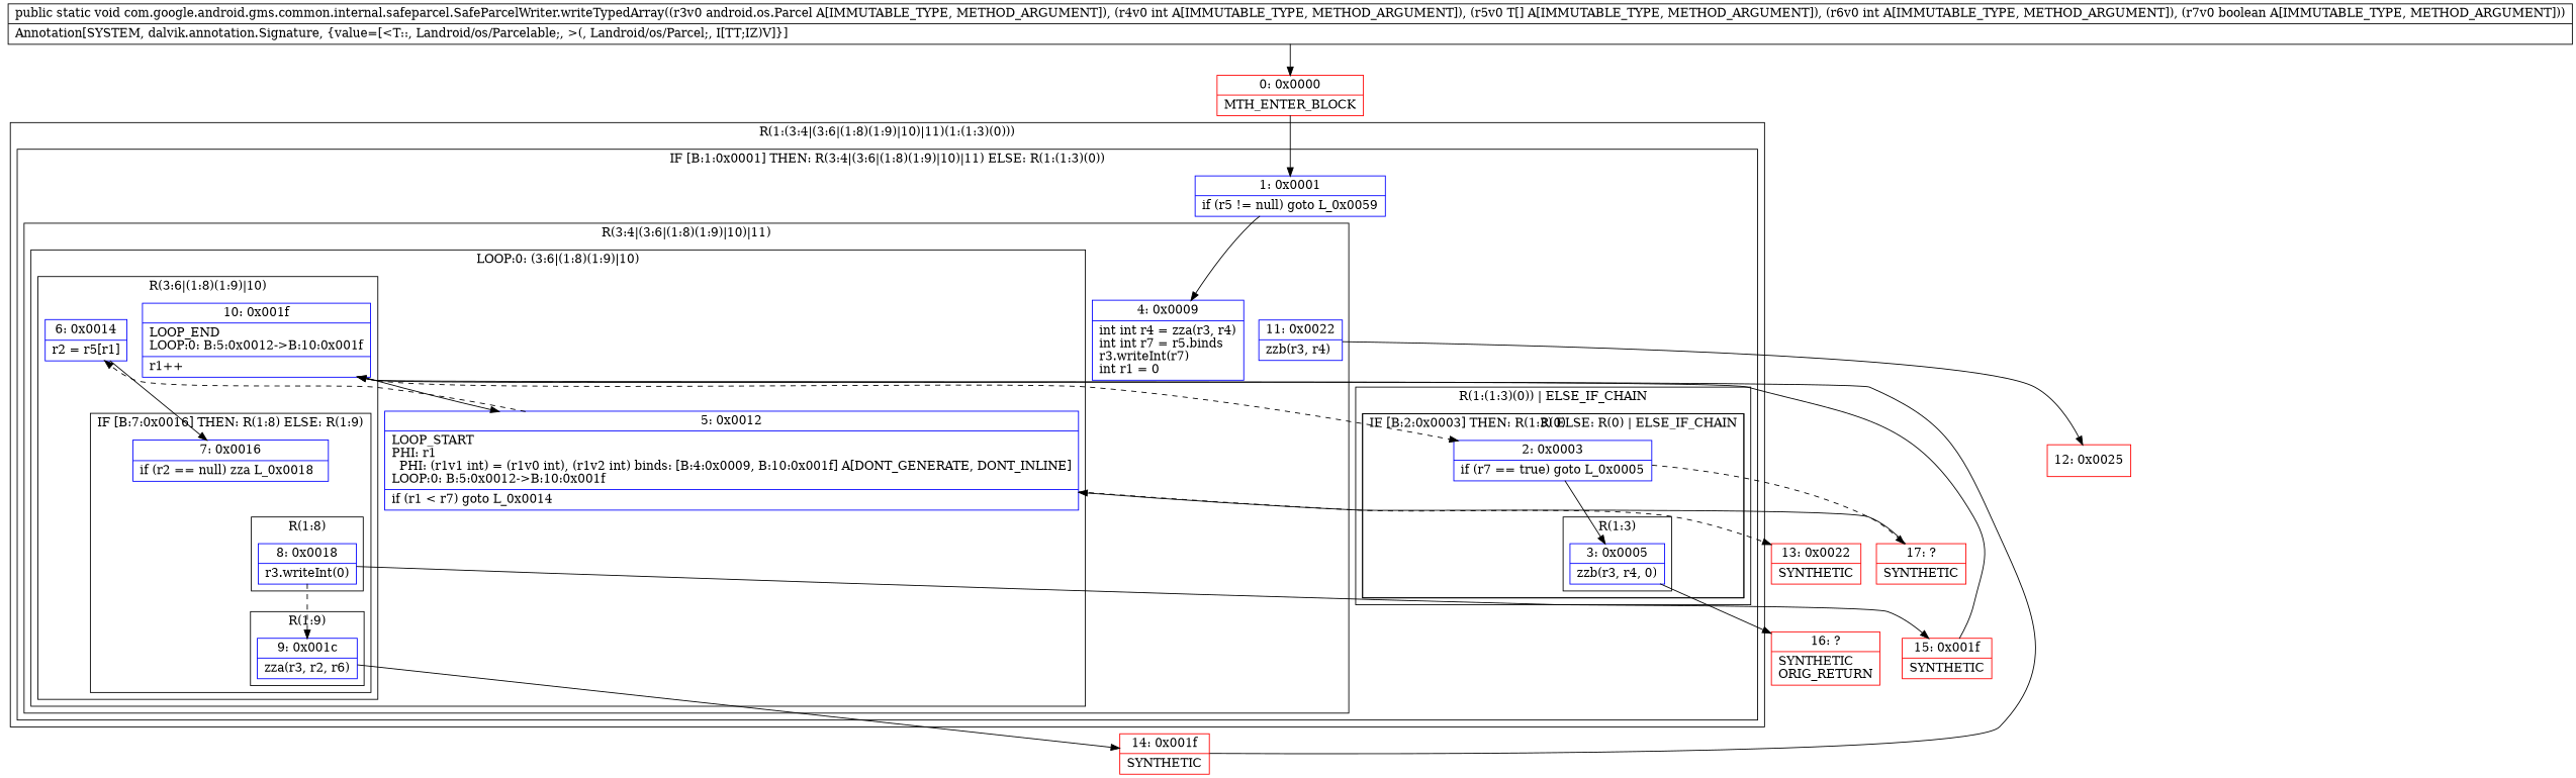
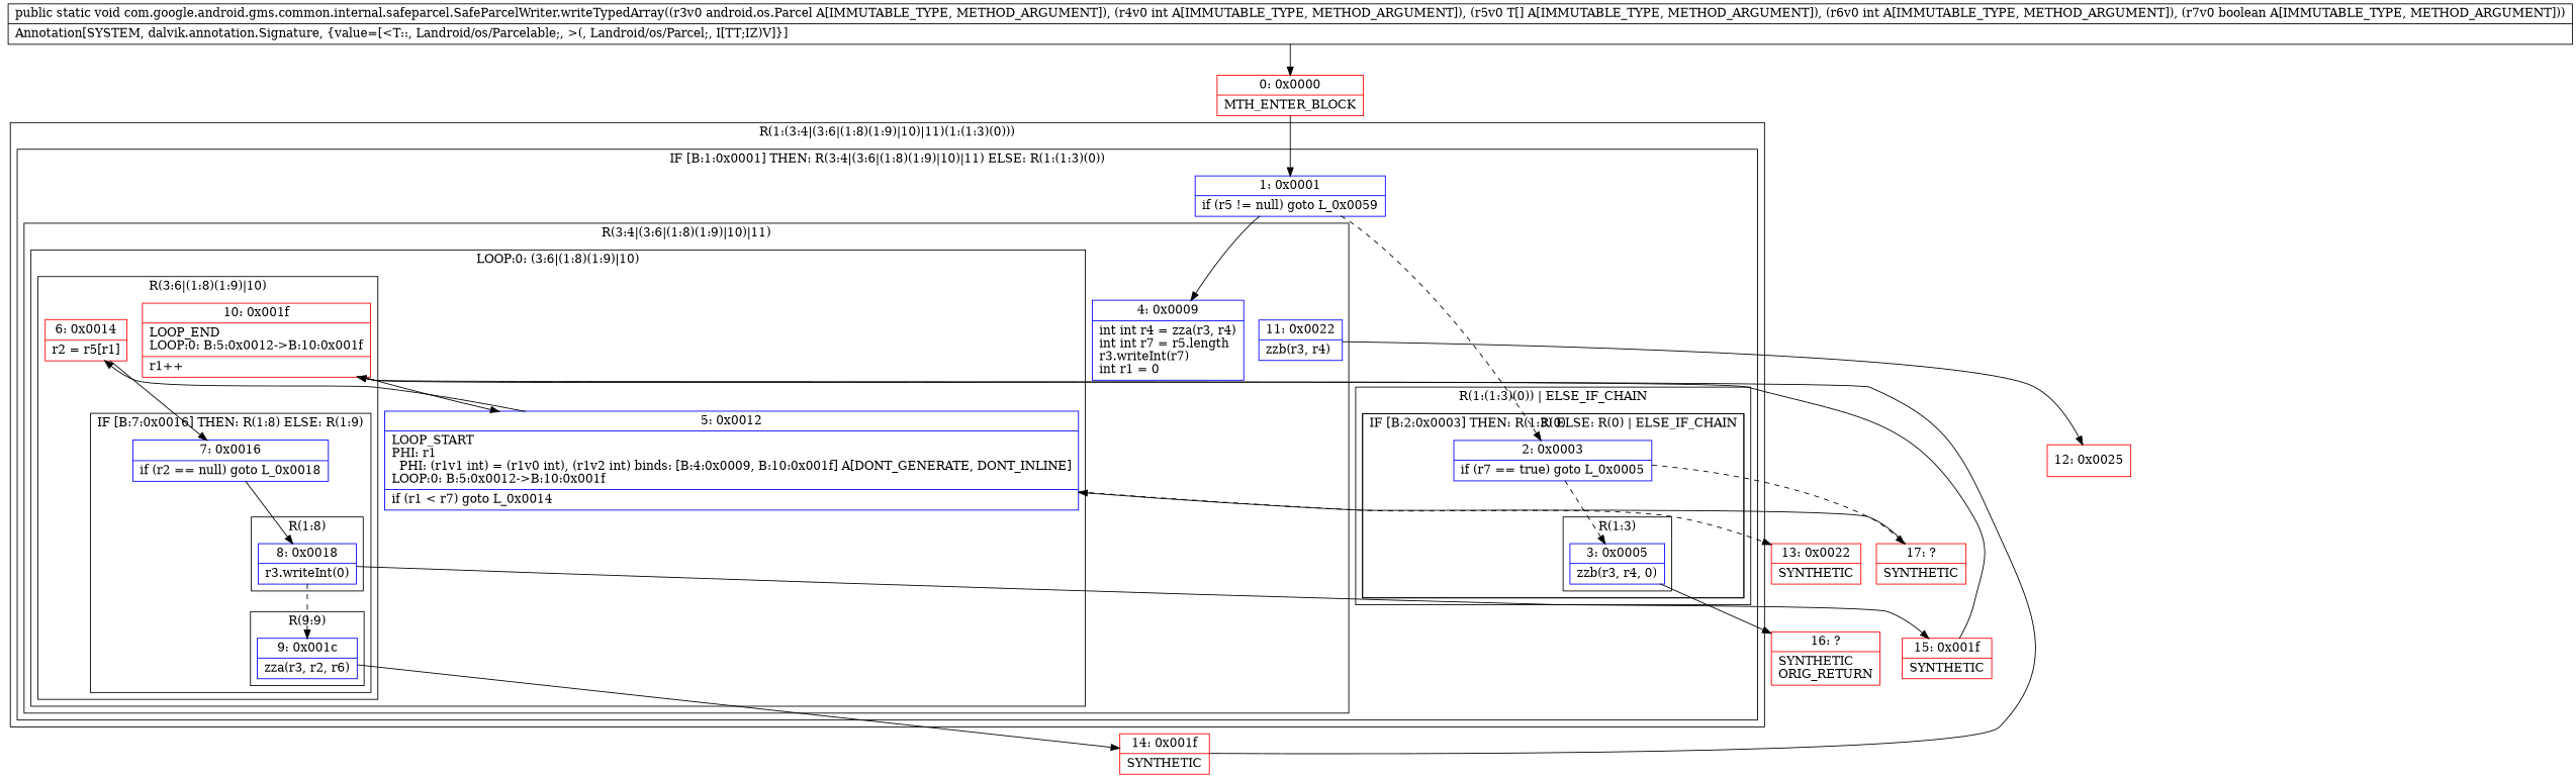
  digraph {
    node [color=blue shape=record]
    n1 [label="{8\:\ 0x0018|r3.writeInt(0)\l}"]
    n2 [label="{9\:\ 0x001c|zza(r3, r2, r6)\l}"]
-   n3 [label="{7\:\ 0x0016|if (r2 == null) zza L_0x0018\l}"]
-   n4 [label="{6\:\ 0x0014|r2 = r5[r1]\l}"]
-   n5 [label="{10\:\ 0x001f|LOOP_END\lLOOP:0: B:5:0x0012\-\>B:10:0x001f\l|r1++\l}"]
+   n3 [label="{7\:\ 0x0016|if (r2 == null) goto L_0x0018\l}"]
+   n4 [color=red label="{6\:\ 0x0014|r2 = r5[r1]\l}"]
+   n5 [color=red label="{10\:\ 0x001f|LOOP_END\lLOOP:0: B:5:0x0012\-\>B:10:0x001f\l|r1++\l}"]
    n6 [label="{5\:\ 0x0012|LOOP_START\lPHI: r1 \l  PHI: (r1v1 int) = (r1v0 int), (r1v2 int) binds: [B:4:0x0009, B:10:0x001f] A[DONT_GENERATE, DONT_INLINE]\lLOOP:0: B:5:0x0012\-\>B:10:0x001f\l|if (r1 \< r7) goto L_0x0014\l}"]
-   n7 [label="{4\:\ 0x0009|int int r4 = zza(r3, r4)\lint int r7 = r5.binds\lr3.writeInt(r7)\lint r1 = 0\l}"]
+   n7 [label="{4\:\ 0x0009|int int r4 = zza(r3, r4)\lint int r7 = r5.length\lr3.writeInt(r7)\lint r1 = 0\l}"]
    n8 [label="{11\:\ 0x0022|zzb(r3, r4)\l}"]
    n9 [label="{3\:\ 0x0005|zzb(r3, r4, 0)\l}"]
    n10 [label="{2\:\ 0x0003|if (r7 == true) goto L_0x0005\l}"]
    n11 [label="{1\:\ 0x0001|if (r5 != null) goto L_0x0059\l}"]
    n12 [color=red label="{15\:\ 0x001f|SYNTHETIC\l}"]
    n13 [color=red label="{14\:\ 0x001f|SYNTHETIC\l}"]
    n14 [color=red label="{13\:\ 0x0022|SYNTHETIC\l}"]
    n15 [color=red label="{12\:\ 0x0025}"]
    n16 [color=red label="{16\:\ ?|SYNTHETIC\lORIG_RETURN\l}"]
    n17 [color=red label="{17\:\ ?|SYNTHETIC\l}"]
    n18 [color=red label="{0\:\ 0x0000|MTH_ENTER_BLOCK\l}"]
    n19 [label="{public static void com.google.android.gms.common.internal.safeparcel.SafeParcelWriter.writeTypedArray((r3v0 android.os.Parcel A[IMMUTABLE_TYPE, METHOD_ARGUMENT]), (r4v0 int A[IMMUTABLE_TYPE, METHOD_ARGUMENT]), (r5v0 T[] A[IMMUTABLE_TYPE, METHOD_ARGUMENT]), (r6v0 int A[IMMUTABLE_TYPE, METHOD_ARGUMENT]), (r7v0 boolean A[IMMUTABLE_TYPE, METHOD_ARGUMENT]))  | Annotation[SYSTEM, dalvik.annotation.Signature, \{value=[\<T::, Landroid\/os\/Parcelable;, \>(, Landroid\/os\/Parcel;, I[TT;IZ)V]\}]\l}" color=""]
    subgraph cluster_1 {
      label="R(1:(3:4|(3:6|(1:8)(1:9)|10)|11)(1:(1:3)(0)))"
      subgraph cluster_2 {
        label="IF [B:1:0x0001] THEN: R(3:4|(3:6|(1:8)(1:9)|10)|11) ELSE: R(1:(1:3)(0))"
        n11
        subgraph cluster_3 {
          label="R(3:4|(3:6|(1:8)(1:9)|10)|11)"
          n7
          n8
          subgraph cluster_4 {
            label="LOOP:0: (3:6|(1:8)(1:9)|10)"
            n6
            subgraph cluster_5 {
              label="R(3:6|(1:8)(1:9)|10)"
              n4
              n5
              subgraph cluster_6 {
                label="IF [B:7:0x0016] THEN: R(1:8) ELSE: R(1:9)"
                n3
                subgraph cluster_7 {
                  label="R(1:8)"
                  n1
                }
                subgraph cluster_8 {
-                 label="R(1:9)"
+                 label="R(9:9)"
                  n2
                }
              }
            }
          }
        }
        subgraph cluster_9 {
          label="R(1:(1:3)(0)) | ELSE_IF_CHAIN\l"
          subgraph cluster_10 {
            label="IF [B:2:0x0003] THEN: R(1:3) ELSE: R(0) | ELSE_IF_CHAIN\l"
            n10
            subgraph cluster_11 {
              label="R(1:3)"
              n9
            }
            subgraph cluster_12 {
              label="R(0)"
            }
          }
        }
      }
    }
    n1 -> n2 [style=dashed]
    n1 -> n12
    n2 -> n13
+   n3 -> n1
    n4 -> n3
    n5 -> n6
-   n6 -> n4 [style=dashed]
+   n6 -> n4
    n6 -> n14 [style=dashed]
    n8 -> n15
    n9 -> n16
-   n10 -> n9
+   n10 -> n9 [style=dashed]
    n10 -> n17 [style=dashed]
    n11 -> n7
-   n5 -> n10 [style=dashed]
+   n11 -> n10 [style=dashed]
    n12 -> n5
    n13 -> n5
    n17 -> n6
    n18 -> n11
    n19 -> n18
  }
